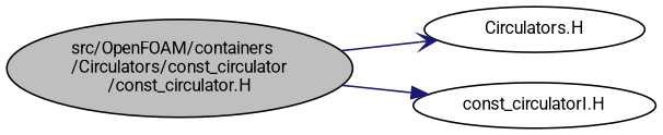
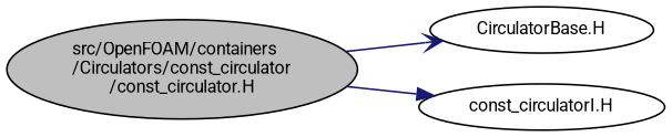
  digraph {
    rankdir=LR
    fontname=Roboto
    node [color=black fontname=Roboto fontsize=10 shape=ellipse]
    edge [color=midnightblue fontname=Roboto fontsize=10 labelfontname=FreeSans labelfontsize=10 style=solid]
    n1 [fillcolor=grey75 fontcolor=black height=0.2 label="src/OpenFOAM/containers\l/Circulators/const_circulator\l/const_circulator.H" style=filled width=0.4]
-   n2 [height=0.2 label="Circulators.H" width=0.4]
+   n2 [height=0.2 label="CirculatorBase.H" width=0.4]
    n3 [height=0.2 label="const_circulatorI.H" width=0.4]
    n1 -> n2 [arrowhead=vee]
    n1 -> n3 [arrowhead=normal]
  }
